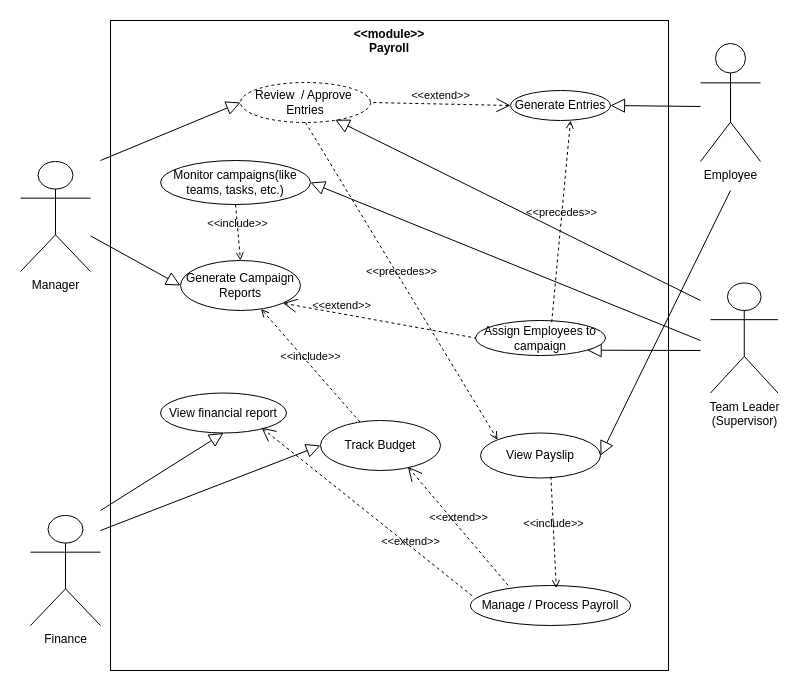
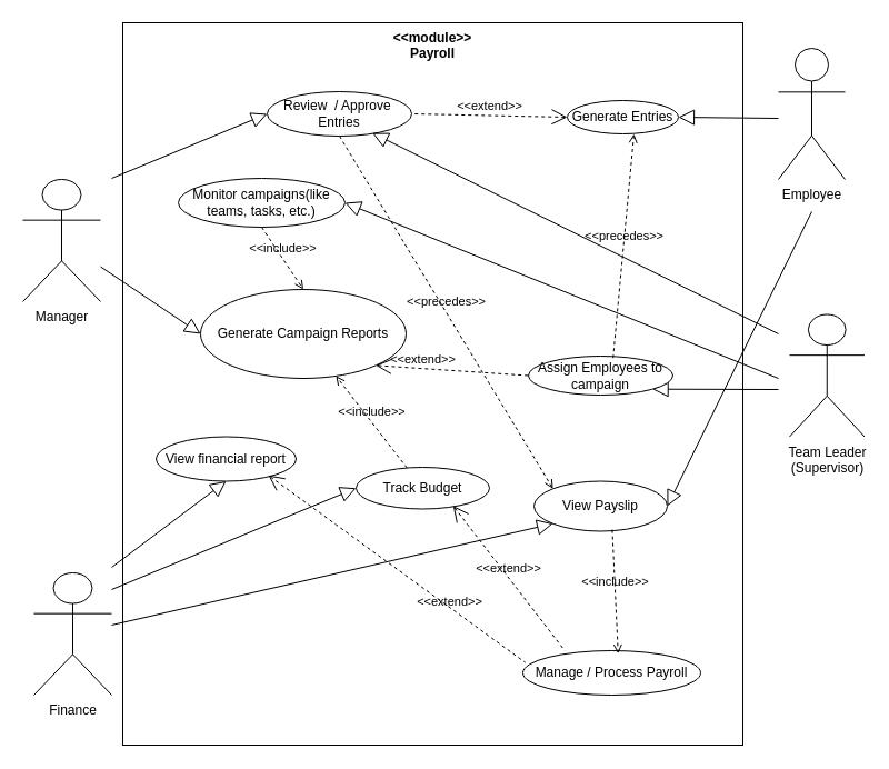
  <mxCell id="0" />
  <mxCell id="1" parent="0" />
  <mxCell id="2" value="&amp;nbsp; &amp;nbsp; &amp;lt;&amp;lt;module&amp;gt;&amp;gt;&amp;nbsp; &amp;nbsp;&amp;nbsp;&lt;div&gt;&lt;span style=&quot;background-color: transparent; color: light-dark(rgb(0, 0, 0), rgb(255, 255, 255));&quot;&gt;Payroll&lt;/span&gt;&lt;/div&gt;" style="shape=rect;html=1;verticalAlign=top;fontStyle=1;whiteSpace=wrap;align=center;" parent="1" vertex="1"><mxGeometry x="110" y="20" width="558" height="650" as="geometry" /></mxCell>
  <mxCell id="3" value="Manager" style="shape=umlActor;html=1;verticalLabelPosition=bottom;verticalAlign=top;align=center;" parent="1" vertex="1"><mxGeometry x="20" y="161" width="70" height="110" as="geometry" /></mxCell>
  <mxCell id="4" value="Employee" style="shape=umlActor;html=1;verticalLabelPosition=bottom;verticalAlign=top;align=center;" parent="1" vertex="1"><mxGeometry x="700" y="43" width="60" height="118" as="geometry" /></mxCell>
  <mxCell id="5" value="Generate Entries" style="ellipse;whiteSpace=wrap;html=1;" parent="1" vertex="1"><mxGeometry x="510" y="90" width="100" height="30" as="geometry" /></mxCell>
- <mxCell id="6" value="Review&amp;nbsp; / Approve&amp;nbsp;&lt;div&gt;Entries&lt;/div&gt;" style="ellipse;whiteSpace=wrap;html=1;dashed=1;" parent="1" vertex="1"><mxGeometry x="240" y="82" width="130" height="40" as="geometry" /></mxCell>
+ <mxCell id="6" value="Review&amp;nbsp; / Approve&amp;nbsp;&lt;div&gt;Entries&lt;/div&gt;" style="ellipse;whiteSpace=wrap;html=1;" parent="1" vertex="1"><mxGeometry x="240" y="82" width="130" height="40" as="geometry" /></mxCell>
  <mxCell id="7" value="&amp;lt;&amp;lt;extend&amp;gt;&amp;gt;" style="edgeStyle=none;html=1;startArrow=open;endArrow=none;startSize=12;verticalAlign=bottom;dashed=1;labelBackgroundColor=none;rounded=0;entryX=1;entryY=0.5;entryDx=0;entryDy=0;exitX=0;exitY=0.5;exitDx=0;exitDy=0;" parent="1" source="5" target="6" edge="1"><mxGeometry width="160" relative="1" as="geometry"><mxPoint x="150" y="290" as="sourcePoint" /><mxPoint x="310" y="290" as="targetPoint" /></mxGeometry></mxCell>
  <mxCell id="8" value="Manage / Process Payroll" style="ellipse;whiteSpace=wrap;html=1;" parent="1" vertex="1"><mxGeometry x="470" y="585" width="160" height="40" as="geometry" /></mxCell>
  <mxCell id="9" value="Team Leader&lt;br&gt;(Supervisor)" style="shape=umlActor;html=1;verticalLabelPosition=bottom;verticalAlign=top;align=center;" parent="1" vertex="1"><mxGeometry x="710" y="282.5" width="67.5" height="110" as="geometry" /></mxCell>
- <mxCell id="10" value="Generate Campaign Reports" style="ellipse;whiteSpace=wrap;html=1;" parent="1" vertex="1"><mxGeometry x="180" y="260" width="120" height="50" as="geometry" /></mxCell>
+ <mxCell id="10" value="Generate Campaign Reports" style="ellipse;whiteSpace=wrap;html=1;" parent="1" vertex="1"><mxGeometry x="180" y="260" width="185" height="80" as="geometry" /></mxCell>
  <mxCell id="11" value="&amp;lt;&amp;lt;extend&amp;gt;&amp;gt;" style="edgeStyle=none;html=1;startArrow=open;endArrow=none;startSize=12;verticalAlign=bottom;dashed=1;labelBackgroundColor=none;rounded=0;entryX=0;entryY=0.5;entryDx=0;entryDy=0;exitX=1;exitY=1;exitDx=0;exitDy=0;" parent="1" source="10" target="30" edge="1"><mxGeometry x="-0.388" y="-1" width="160" relative="1" as="geometry"><mxPoint x="360" y="228" as="sourcePoint" /><mxPoint x="520" y="228" as="targetPoint" /><mxPoint as="offset" /><Array as="points" /></mxGeometry></mxCell>
  <mxCell id="12" value="View Payslip" style="ellipse;whiteSpace=wrap;html=1;" parent="1" vertex="1"><mxGeometry x="480" y="432.5" width="120" height="45" as="geometry" /></mxCell>
  <mxCell id="13" value="Finance&lt;div&gt;&lt;br&gt;&lt;/div&gt;" style="shape=umlActor;html=1;verticalLabelPosition=bottom;verticalAlign=top;align=center;" parent="1" vertex="1"><mxGeometry x="30" y="515" width="70" height="110" as="geometry" /></mxCell>
- <mxCell id="14" value="Track Budget" style="ellipse;whiteSpace=wrap;html=1;" parent="1" vertex="1"><mxGeometry x="320" y="420" width="120" height="50" as="geometry" /></mxCell>
- <mxCell id="15" value="View financial report" style="ellipse;whiteSpace=wrap;html=1;" parent="1" vertex="1"><mxGeometry x="160" y="392.5" width="126" height="40" as="geometry" /></mxCell>
+ <mxCell id="14" value="Track Budget" style="ellipse;whiteSpace=wrap;html=1;" parent="1" vertex="1"><mxGeometry x="320" y="420" width="120" height="37.5" as="geometry" /></mxCell>
+ <mxCell id="15" value="View financial report" style="ellipse;whiteSpace=wrap;html=1;" parent="1" vertex="1"><mxGeometry x="140" y="392.5" width="126" height="40" as="geometry" /></mxCell>
  <mxCell id="16" value="&amp;lt;&amp;lt;include&amp;gt;&amp;gt;" style="edgeStyle=none;html=1;endArrow=open;verticalAlign=bottom;dashed=1;labelBackgroundColor=none;rounded=0;" parent="1" source="14" target="10" edge="1"><mxGeometry width="160" relative="1" as="geometry"><mxPoint x="110" y="370" as="sourcePoint" /><mxPoint x="270" y="370" as="targetPoint" /></mxGeometry></mxCell>
  <mxCell id="17" value="" style="edgeStyle=none;html=1;endArrow=block;endFill=0;endSize=12;verticalAlign=bottom;rounded=0;entryX=0.728;entryY=0.93;entryDx=0;entryDy=0;entryPerimeter=0;" parent="1" target="6" edge="1"><mxGeometry width="160" relative="1" as="geometry"><mxPoint x="700" y="300" as="sourcePoint" /><mxPoint x="330" y="130" as="targetPoint" /></mxGeometry></mxCell>
  <mxCell id="18" value="" style="edgeStyle=none;html=1;endArrow=block;endFill=0;endSize=12;verticalAlign=bottom;rounded=0;entryX=0;entryY=0.5;entryDx=0;entryDy=0;" parent="1" target="6" edge="1"><mxGeometry width="160" relative="1" as="geometry"><mxPoint x="100" y="160" as="sourcePoint" /><mxPoint x="190" y="118" as="targetPoint" /></mxGeometry></mxCell>
  <mxCell id="19" value="" style="edgeStyle=none;html=1;endArrow=block;endFill=0;endSize=12;verticalAlign=bottom;rounded=0;entryX=1;entryY=0.5;entryDx=0;entryDy=0;" parent="1" target="5" edge="1"><mxGeometry width="160" relative="1" as="geometry"><mxPoint x="700" y="106" as="sourcePoint" /><mxPoint x="550" y="106.02" as="targetPoint" /></mxGeometry></mxCell>
+ <mxCell id="20" value="" style="edgeStyle=none;html=1;endArrow=block;endFill=0;endSize=12;verticalAlign=bottom;rounded=0;entryX=0;entryY=1;entryDx=0;entryDy=0;" parent="1" source="13" target="12" edge="1"><mxGeometry width="160" relative="1" as="geometry"><mxPoint x="120" y="600" as="sourcePoint" /><mxPoint x="455" y="515" as="targetPoint" /></mxGeometry></mxCell>
  <mxCell id="21" value="" style="edgeStyle=none;html=1;endArrow=block;endFill=0;endSize=12;verticalAlign=bottom;rounded=0;entryX=0.5;entryY=1;entryDx=0;entryDy=0;" parent="1" target="15" edge="1"><mxGeometry width="160" relative="1" as="geometry"><mxPoint x="100" y="510" as="sourcePoint" /><mxPoint x="170" y="460" as="targetPoint" /></mxGeometry></mxCell>
  <mxCell id="22" value="" style="edgeStyle=none;html=1;endArrow=block;endFill=0;endSize=12;verticalAlign=bottom;rounded=0;entryX=0;entryY=0.5;entryDx=0;entryDy=0;" parent="1" target="14" edge="1"><mxGeometry width="160" relative="1" as="geometry"><mxPoint x="100" y="530" as="sourcePoint" /><mxPoint x="180" y="597.5" as="targetPoint" /></mxGeometry></mxCell>
  <mxCell id="23" value="" style="edgeStyle=none;html=1;endArrow=block;endFill=0;endSize=12;verticalAlign=bottom;rounded=0;entryX=1;entryY=1;entryDx=0;entryDy=0;" parent="1" source="30" edge="1"><mxGeometry width="160" relative="1" as="geometry"><mxPoint x="700" y="350" as="sourcePoint" /><mxPoint x="520.002" y="339.523" as="targetPoint" /></mxGeometry></mxCell>
  <mxCell id="24" value="" style="edgeStyle=none;html=1;endArrow=block;endFill=0;endSize=12;verticalAlign=bottom;rounded=0;entryX=1;entryY=0.5;entryDx=0;entryDy=0;" parent="1" target="12" edge="1"><mxGeometry width="160" relative="1" as="geometry"><mxPoint x="730" y="190" as="sourcePoint" /><mxPoint x="270" y="380" as="targetPoint" /><Array as="points" /></mxGeometry></mxCell>
  <mxCell id="25" value="Monitor campaigns(like teams, tasks, etc.)" style="ellipse;whiteSpace=wrap;html=1;" parent="1" vertex="1"><mxGeometry x="160" y="160" width="150" height="44" as="geometry" /></mxCell>
  <mxCell id="26" value="" style="edgeStyle=none;html=1;endArrow=block;endFill=0;endSize=12;verticalAlign=bottom;rounded=0;entryX=0;entryY=0.5;entryDx=0;entryDy=0;" parent="1" source="3" target="10" edge="1"><mxGeometry width="160" relative="1" as="geometry"><mxPoint x="120" y="223.995" as="sourcePoint" /><mxPoint x="240" y="199.45" as="targetPoint" /></mxGeometry></mxCell>
  <mxCell id="27" value="&amp;lt;&amp;lt;include&amp;gt;&amp;gt;" style="edgeStyle=none;html=1;endArrow=open;verticalAlign=bottom;dashed=1;labelBackgroundColor=none;rounded=0;exitX=0.5;exitY=1;exitDx=0;exitDy=0;entryX=0.5;entryY=0;entryDx=0;entryDy=0;" parent="1" source="25" target="10" edge="1"><mxGeometry width="160" relative="1" as="geometry"><mxPoint x="-10" y="440" as="sourcePoint" /><mxPoint x="270" y="250" as="targetPoint" /></mxGeometry></mxCell>
  <mxCell id="28" value="" style="edgeStyle=none;html=1;endArrow=block;endFill=0;endSize=12;verticalAlign=bottom;rounded=0;entryX=1;entryY=0.5;entryDx=0;entryDy=0;" parent="1" edge="1" target="25"><mxGeometry width="160" relative="1" as="geometry"><mxPoint x="700" y="340" as="sourcePoint" /><mxPoint x="526.84" y="249.478" as="targetPoint" /></mxGeometry></mxCell>
  <mxCell id="29" value="" style="edgeStyle=none;html=1;endArrow=block;endFill=0;endSize=12;verticalAlign=bottom;rounded=0;entryX=1;entryY=1;entryDx=0;entryDy=0;" parent="1" target="30" edge="1"><mxGeometry width="160" relative="1" as="geometry"><mxPoint x="700" y="350" as="sourcePoint" /><mxPoint x="520.002" y="339.523" as="targetPoint" /></mxGeometry></mxCell>
  <mxCell id="30" value="Assign Employees to campaign" style="ellipse;whiteSpace=wrap;html=1;" parent="1" vertex="1"><mxGeometry x="475" y="320" width="130" height="35" as="geometry" /></mxCell>
  <mxCell id="31" style="edgeStyle=orthogonalEdgeStyle;rounded=0;orthogonalLoop=1;jettySize=auto;html=1;exitX=0.5;exitY=1;exitDx=0;exitDy=0;" parent="1" source="2" target="2" edge="1"><mxGeometry relative="1" as="geometry" /></mxCell>
  <mxCell id="32" value="&amp;lt;&amp;lt;precedes&amp;gt;&amp;gt;" style="edgeStyle=none;html=1;endArrow=open;verticalAlign=bottom;dashed=1;labelBackgroundColor=none;rounded=0;entryX=0;entryY=0;entryDx=0;entryDy=0;exitX=0.5;exitY=1;exitDx=0;exitDy=0;" parent="1" target="12" edge="1" source="6"><mxGeometry width="160" relative="1" as="geometry"><mxPoint x="300" y="130" as="sourcePoint" /><mxPoint x="490" y="260" as="targetPoint" /></mxGeometry></mxCell>
  <mxCell id="33" value="&amp;lt;&amp;lt;precedes&amp;gt;&amp;gt;" style="edgeStyle=none;html=1;endArrow=open;verticalAlign=bottom;dashed=1;labelBackgroundColor=none;rounded=0;exitX=0.586;exitY=0.048;exitDx=0;exitDy=0;exitPerimeter=0;entryX=0.6;entryY=1;entryDx=0;entryDy=0;entryPerimeter=0;" parent="1" source="30" target="5" edge="1"><mxGeometry width="160" relative="1" as="geometry"><mxPoint x="528" y="80" as="sourcePoint" /><mxPoint x="700" y="392" as="targetPoint" /></mxGeometry></mxCell>
  <mxCell id="34" value="&amp;lt;&amp;lt;extend&amp;gt;&amp;gt;" style="edgeStyle=none;html=1;startArrow=open;endArrow=none;startSize=12;verticalAlign=bottom;dashed=1;labelBackgroundColor=none;rounded=0;exitX=0.802;exitY=0.868;exitDx=0;exitDy=0;exitPerimeter=0;entryX=0.014;entryY=0.267;entryDx=0;entryDy=0;entryPerimeter=0;" parent="1" source="15" target="8" edge="1"><mxGeometry x="0.429" y="-3" width="160" relative="1" as="geometry"><mxPoint x="340" y="460" as="sourcePoint" /><mxPoint x="500" y="460" as="targetPoint" /><mxPoint as="offset" /></mxGeometry></mxCell>
  <mxCell id="35" value="&amp;lt;&amp;lt;extend&amp;gt;&amp;gt;" style="edgeStyle=none;html=1;startArrow=open;endArrow=none;startSize=12;verticalAlign=bottom;dashed=1;labelBackgroundColor=none;rounded=0;entryX=0.236;entryY=0;entryDx=0;entryDy=0;entryPerimeter=0;exitX=0.728;exitY=0.927;exitDx=0;exitDy=0;exitPerimeter=0;" parent="1" source="14" target="8" edge="1"><mxGeometry width="160" relative="1" as="geometry"><mxPoint x="340" y="460" as="sourcePoint" /><mxPoint x="500" y="460" as="targetPoint" /></mxGeometry></mxCell>
  <mxCell id="36" value="&amp;lt;&amp;lt;include&amp;gt;&amp;gt;" style="edgeStyle=none;html=1;endArrow=open;verticalAlign=bottom;dashed=1;labelBackgroundColor=none;rounded=0;exitX=0.587;exitY=0.969;exitDx=0;exitDy=0;exitPerimeter=0;entryX=0.536;entryY=0.067;entryDx=0;entryDy=0;entryPerimeter=0;" parent="1" source="12" target="8" edge="1"><mxGeometry width="160" relative="1" as="geometry"><mxPoint x="340" y="460" as="sourcePoint" /><mxPoint x="500" y="460" as="targetPoint" /></mxGeometry></mxCell>
